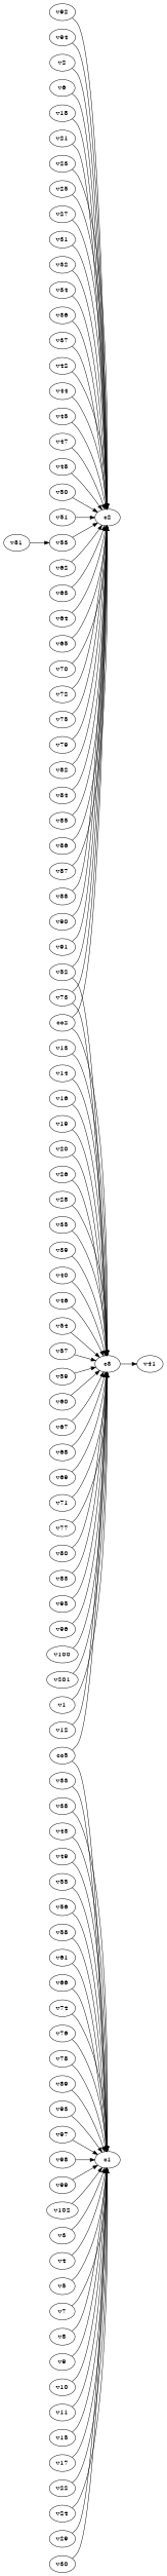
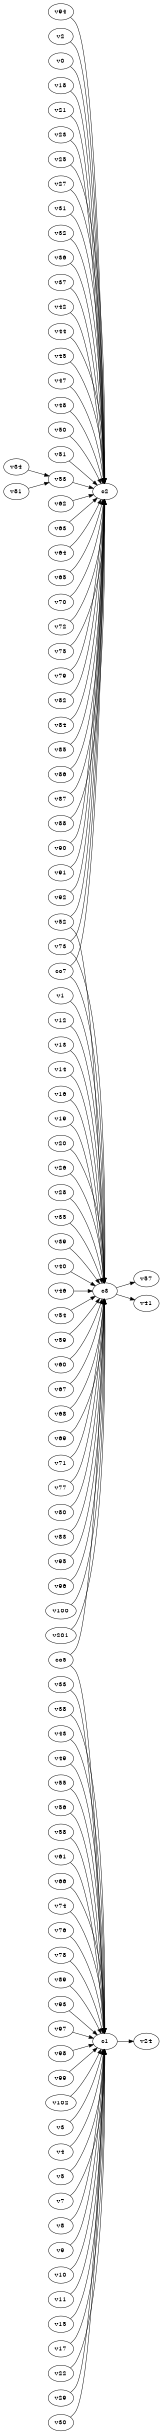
  strict digraph {
    rankdir=LR
    edge [weight=1]
    v1
    c3
    v41
    v2
    c2
    v3
    c1
    v4
    v5
-   v6
+   v6 [label=v0]
    v7
    v8
    v9
    v10
    v11
    v12
    v13
    v14
    v15
    v16
    v17
    v18
    v19
    v20
    v21
    v22
    v23
    v24
    v25
    v26
    v27
    v28
    v29
    v30
    v31
    v32
    v33
    v34
    v35
    v36
    v37
    v38
    v39
    v40
    v42
    v43
    v44
    v45
    v46
    v47
    v48
    v49
    v50
    v51
    v52
    v53
    v54
    v55
    v56
    v57
    v58
    v59
    v60
    v61
    v62
    v63
    v64
    v65
    v66
    v67
    v68
    v69
    v70
    v71
    v72
    v73
    v74
    v75
    v76
    v77
    v78
    v79
    v80
    v81
    v82
    v83
    v84
    v85
    v86
    v87
    v88
    v89
    v90
    v91
    v92
    v93
    v94
    v95
    v96
    v97
    v98
    v99
    v100
    n104 [label=v201]
    v102
    n106 [label=co5]
-   co2
+   co2 [label=co7]
    v1 -> c3
    c3 -> v41
    v2 -> c2
    v3 -> c1
    v4 -> c1
    v5 -> c1
    v6 -> c2
    v7 -> c1
    v8 -> c1
    v9 -> c1
    v10 -> c1
    v11 -> c1
    v12 -> c3
    v13 -> c3
    v14 -> c3
    v15 -> c1
    v16 -> c3
    v17 -> c1
    v18 -> c2
    v19 -> c3
    v20 -> c3
    v21 -> c2
    v22 -> c1
    v23 -> c2
-   v24 -> c1
+   c1 -> v24
    v25 -> c2
    v26 -> c3
    v27 -> c2
    v28 -> c3
    v29 -> c1
    v30 -> c1
    v31 -> c2
    v32 -> c2
    v33 -> c1
-   v34 -> c2
+   v34 -> v53
    v35 -> c3
    v36 -> c2
    v37 -> c2
    v38 -> c1
    v39 -> c3
    v40 -> c3
    v42 -> c2
    v43 -> c1
    v44 -> c2
    v45 -> c2
    v46 -> c3
    v47 -> c2
    v48 -> c2
    v49 -> c1
    v50 -> c2
    v51 -> c2
    v52 -> c3
    v52 -> c2
    v53 -> c2
    v54 -> c3
    v55 -> c1
    v56 -> c1
-   v57 -> c3
+   c3 -> v57
    v58 -> c1
    v59 -> c3
    v60 -> c3
    v61 -> c1
    v62 -> c2
    v63 -> c2
    v64 -> c2
    v65 -> c2
    v66 -> c1
    v67 -> c3
    v68 -> c3
    v69 -> c3
    v70 -> c2
    v71 -> c3
    v72 -> c2
    v73 -> c3
    v73 -> c2
    v74 -> c1
    v75 -> c2
    v76 -> c1
    v77 -> c3
    v78 -> c1
    v79 -> c2
    v80 -> c3
    v81 -> v53
    v82 -> c2
    v83 -> c3
    v84 -> c2
    v85 -> c2
    v86 -> c2
    v87 -> c2
    v88 -> c2
    v89 -> c1
    v90 -> c2
    v91 -> c2
    v92 -> c2
    v93 -> c1
    v94 -> c2
    v95 -> c3
    v96 -> c3
    v97 -> c1
    v98 -> c1
    v99 -> c1
    v100 -> c3
    n104 -> c3
    v102 -> c1
    n106 -> c3
    n106 -> c1
    co2 -> c3
    co2 -> c2
  }
